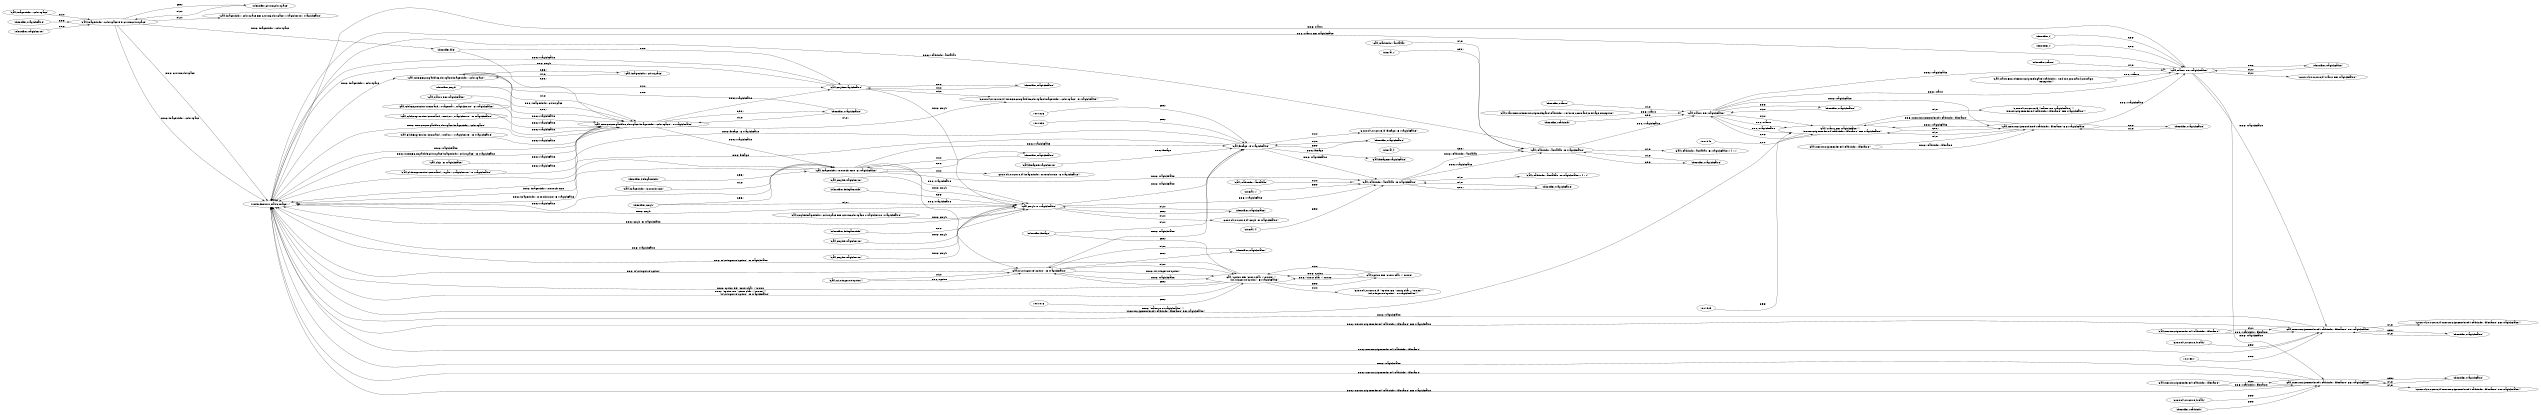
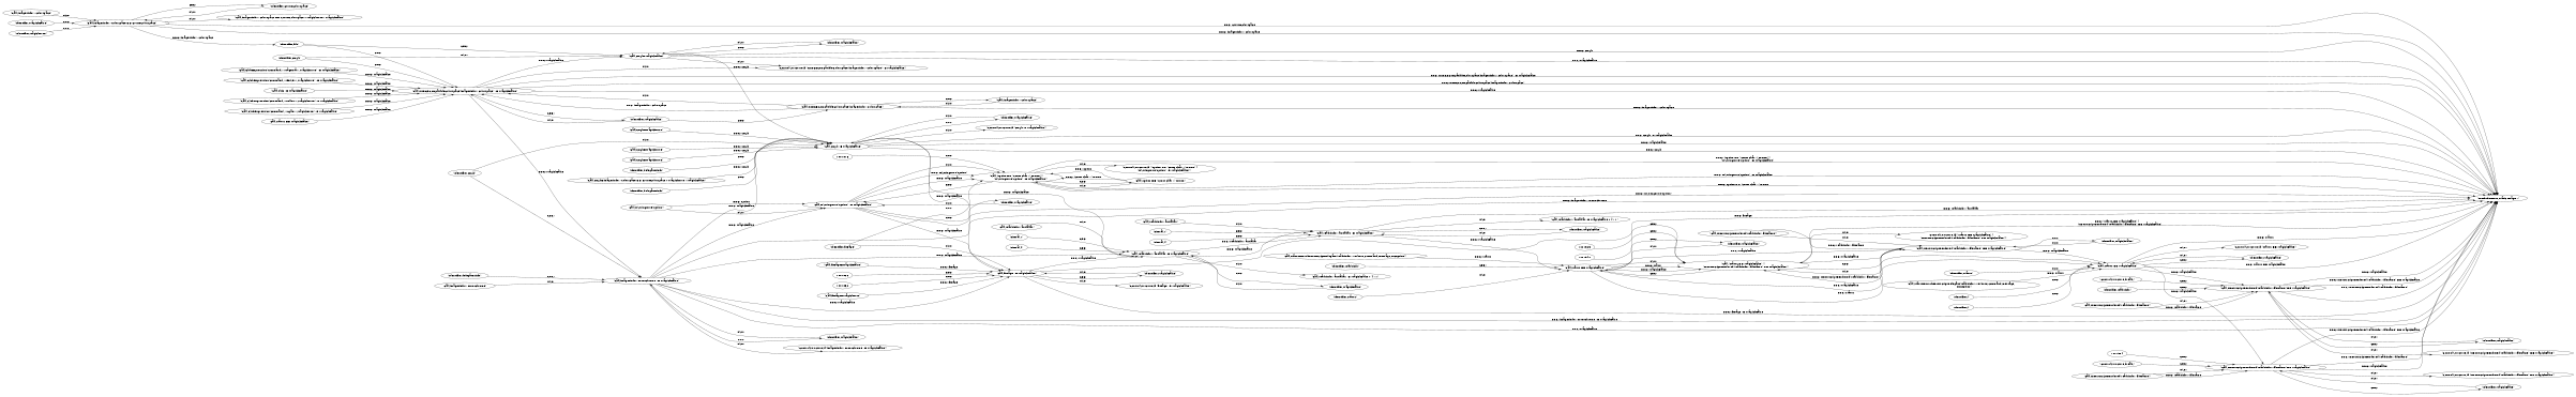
  digraph {
    rankdir=LR
    n1 [label="(Call,image_info->colorspace == CMYKColorspace)"]
    n2 [label="(Identifier,CMYKColorspace)"]
    n3 [label="(Call,image_info->colorspace == CMYKColorspace ? MagickTrue : MagickFalse)"]
    n4 [label="(MethodReturn,static Image *)"]
    n5 [label="(Identifier,file)"]
    n6 [label="(Call,IssRGBCompatibleColorspace(image_info->colorspace))"]
    n7 [label="(Call,IssRGBCompatibleColorspace(image_info->colorspace) != MagickFalse)"]
    n8 [label="(Call,image_info->colorspace)"]
    n9 [label="(Call,cmyk=MagickFalse)"]
    n10 [label="(Call,image_info->monochrome != MagickFalse)"]
    n11 [label="(ControlStructure,if (IssRGBCompatibleColorspace(image_info->colorspace) != MagickFalse))"]
    n12 [label="(Identifier,MagickFalse)"]
    n13 [label="(Call,cmyk != MagickFalse)"]
    n14 [label="(Identifier,MagickFalse)"]
    n15 [label="(Call,IsStringTrue(option) != MagickFalse)"]
    n16 [label="(Call,fitPage != MagickFalse)"]
    n17 [label="(Call,read_info->antialias != MagickFalse)"]
    n18 [label="(Identifier,MagickFalse)"]
    n19 [label="(ControlStructure,if (image_info->monochrome != MagickFalse))"]
    n20 [label="(ControlStructure,if (cmyk != MagickFalse))"]
    n21 [label="(Identifier,MagickFalse)"]
    n22 [label="(Call,(option == (const char *) NULL) ||\n          (IsStringTrue(option) != MagickFalse))"]
    n23 [label="(Identifier,MagickFalse)"]
    n24 [label="(Identifier,MagickFalse)"]
    n25 [label="(ControlStructure,if (fitPage != MagickFalse))"]
    n26 [label="(Call,read_info->antialias != MagickFalse)"]
    n27 [label="(Call,read_info->antialias != MagickFalse ? 4 : 1)"]
    n28 [label="(Identifier,MagickFalse)"]
    n29 [label="(ControlStructure,if ((option == (const char *) NULL) ||\n          (IsStringTrue(option) != MagickFalse)))"]
    n30 [label="(Call,option == (const char *) NULL)"]
    n31 [label="(Call,status == MagickFalse)"]
    n32 [label="(Call,read_info->antialias != MagickFalse ? 4 : 1)"]
    n33 [label="(Identifier,MagickFalse)"]
    n34 [label="(Call,(status == MagickFalse) ||\n      (IsPostscriptRendered(read_info->filename) == MagickFalse))"]
    n35 [label="(Call,IsPostscriptRendered(read_info->filename) == MagickFalse)"]
    n36 [label="(Call,status == MagickFalse)"]
    n37 [label="(Identifier,MagickFalse)"]
    n38 [label="(ControlStructure,if ((status == MagickFalse) ||\n      (IsPostscriptRendered(read_info->filename) == MagickFalse)))"]
    n39 [label="(Identifier,MagickFalse)"]
    n40 [label="(Call,IsPostscriptRendered(read_info->filename) == MagickFalse)"]
    n41 [label="(Call,IsPostscriptRendered(read_info->filename) == MagickFalse)"]
    n42 [label="(Identifier,MagickFalse)"]
    n43 [label="(ControlStructure,if (status == MagickFalse))"]
    n44 [label="(ControlStructure,if (IsPostscriptRendered(read_info->filename) == MagickFalse))"]
    n45 [label="(Identifier,MagickFalse)"]
    n46 [label="(Identifier,MagickFalse)"]
    n47 [label="(ControlStructure,if (IsPostscriptRendered(read_info->filename) == MagickFalse))"]
    n48 [label="(Call,fitPage=MagickTrue)"]
    n49 [label="(Call,cmyk=image_info->colorspace == CMYKColorspace ? MagickTrue : MagickFalse)"]
    n50 [label="(Call,GlobExpression(command,\"*Yellow*\",MagickTrue) != MagickFalse)"]
    n51 [label="(Identifier,cmyk)"]
    n52 [label="(Identifier,delegate_info)"]
    n53 [label="(Identifier,read_info)"]
    n54 [label="(Identifier,status)"]
    n55 [label="(Identifier,i)"]
    n56 [label="(Identifier,fitPage)"]
    n57 [label="(Call,fitPage=MagickFalse)"]
    n58 [label="(Call,IsPostscriptRendered(read_info->filename))"]
    n59 [label="(Call,image_info->colorspace)"]
    n60 [label="(Call,status == MagickFalse)"]
    n61 [label="(Call,status=InvokePostscriptDelegate(read_info->verbose,command,message,exception))"]
    n62 [label="(Call,GlobExpression(command,\"*Magenta*\",MagickTrue) != MagickFalse)"]
    n63 [label="(Call,IsPostscriptRendered(read_info->filename))"]
    n64 [label="(Call,GlobExpression(command,\"*EPSF-*\",MagickTrue) != MagickFalse)"]
    n65 [label="(Identifier,MagickFalse)"]
    n66 [label="(Identifier,i)"]
    n67 [label="(Literal,4)"]
    n68 [label="(Call,IsStringTrue(option))"]
    n69 [label="(Call,cmyk=MagickTrue)"]
    n70 [label="(ControlStructure,break;)"]
    n71 [label="(Identifier,delegate_info)"]
    n72 [label="(Identifier,cmyk)"]
    n73 [label="(Identifier,read_info)"]
    n74 [label="(Identifier,MagickTrue)"]
    n75 [label="(Literal,1)"]
    n76 [label="(Call,skip != MagickFalse)"]
    n77 [label="(Call,read_info->antialias)"]
    n78 [label="(Literal,4)"]
    n79 [label="(Literal,1)"]
    n80 [label="(Identifier,status)"]
    n81 [label="(Call,image_info->monochrome)"]
    n82 [label="(ControlStructure,break;)"]
    n83 [label="(Call,cmyk=MagickTrue)"]
    n84 [label="(Call,IsPostscriptRendered(read_info->filename))"]
    n85 [label="(Call,status=InvokePostscriptDelegate(read_info->verbose,command,message,\n        exception))"]
    n86 [label="(Call,read_info->antialias)"]
    n87 [label="(Call,GlobExpression(command,\"*Cyan*\",MagickTrue) != MagickFalse)"]
    n88 [label="(Call,cmyk=MagickTrue)"]
    n89 [label="(Identifier,delegate_info)"]
    1001816
    1001826
    1001832
    1001925
    1001940
    1001984
    n1 -> n2 [label="CFG: "]
    n1 -> n3 [label="AST: "]
    n1 -> n4 [label="DDG: CMYKColorspace"]
    n1 -> n4 [label="DDG: image_info->colorspace"]
    n1 -> n5 [label="DDG: image_info->colorspace"]
    n2 -> n1 [label="AST: "]
    n5 -> n7 [label="CFG: "]
    n5 -> n9 [label="CFG: "]
-   n4 -> n6 [label="DDG: image_info->colorspace"]
+   n6 -> n4 [label="DDG: image_info->colorspace"]
    n6 -> n7 [label="AST: "]
    n6 -> n7 [label="DDG: image_info->colorspace"]
    n6 -> n8 [label="CFG: "]
    n7 -> n4 [label="DDG: IssRGBCompatibleColorspace(image_info->colorspace) != MagickFalse"]
    n7 -> n4 [label="DDG: IssRGBCompatibleColorspace(image_info->colorspace)"]
    n7 -> n4 [label="DDG: MagickFalse"]
    n7 -> n9 [label="DDG: MagickFalse"]
    n7 -> n10 [label="DDG: MagickFalse"]
    n7 -> n11 [label="AST: "]
    n7 -> n12 [label="CFG: "]
    n8 -> n6 [label="AST: "]
    n9 -> n4 [label="DDG: cmyk"]
    n9 -> n4 [label="DDG: MagickFalse"]
    n9 -> n11 [label="AST: "]
    n9 -> n13 [label="DDG: cmyk"]
    n9 -> n14 [label="CFG: "]
    n10 -> n4 [label="DDG: image_info->monochrome != MagickFalse"]
    n10 -> n4 [label="DDG: MagickFalse"]
    n10 -> n4 [label="DDG: image_info->monochrome"]
    n10 -> n13 [label="DDG: MagickFalse"]
    n10 -> n15 [label="DDG: MagickFalse"]
    n10 -> n16 [label="DDG: MagickFalse"]
    n10 -> n17 [label="DDG: MagickFalse"]
    n10 -> n18 [label="CFG: "]
    n10 -> n19 [label="AST: "]
    n12 -> n6 [label="CFG: "]
    n12 -> n7 [label="AST: "]
    n13 -> n4 [label="DDG: cmyk != MagickFalse"]
    n13 -> n4 [label="DDG: MagickFalse"]
    n13 -> n4 [label="DDG: cmyk"]
    n13 -> n16 [label="DDG: MagickFalse"]
    n13 -> n17 [label="DDG: MagickFalse"]
    n13 -> n20 [label="AST: "]
    n13 -> n21 [label="CFG: "]
    n14 -> n9 [label="AST: "]
    n15 -> n4 [label="DDG: IsStringTrue(option)"]
    n15 -> n16 [label="DDG: MagickFalse"]
    n15 -> n22 [label="AST: "]
    n15 -> n22 [label="DDG: IsStringTrue(option)"]
    n15 -> n22 [label="DDG: MagickFalse"]
    n15 -> n23 [label="CFG: "]
    n16 -> n4 [label="DDG: fitPage != MagickFalse"]
    n16 -> n4 [label="DDG: fitPage"]
    n16 -> n17 [label="DDG: MagickFalse"]
    n16 -> n24 [label="CFG: "]
    n16 -> n25 [label="AST: "]
    n17 -> n26 [label="DDG: read_info->antialias"]
    n17 -> n26 [label="DDG: MagickFalse"]
    n17 -> n27 [label="AST: "]
    n17 -> n28 [label="CFG: "]
    n18 -> n10 [label="AST: "]
    n21 -> n13 [label="AST: "]
    n22 -> n4 [label="DDG: (option == (const char *) NULL) ||\n          (IsStringTrue(option) != MagickFalse)"]
    n22 -> n4 [label="DDG: IsStringTrue(option) != MagickFalse"]
    n22 -> n4 [label="DDG: option == (const char *) NULL"]
    n22 -> n15 [label="CFG: "]
    n22 -> n29 [label="AST: "]
    n22 -> n30 [label="CFG: "]
    n23 -> n15 [label="AST: "]
    n24 -> n16 [label="AST: "]
    n26 -> n4 [label="DDG: read_info->antialias"]
    n26 -> n31 [label="DDG: MagickFalse"]
    n26 -> n32 [label="AST: "]
    n26 -> n33 [label="CFG: "]
    n28 -> n17 [label="AST: "]
    n30 -> n22 [label="AST: "]
    n30 -> n22 [label="DDG: option"]
    n30 -> n22 [label="DDG: (const char *) NULL"]
    n31 -> n34 [label="AST: "]
    n31 -> n34 [label="DDG: status"]
    n31 -> n34 [label="DDG: MagickFalse"]
    n31 -> n35 [label="DDG: MagickFalse"]
    n31 -> n36 [label="DDG: status"]
    n31 -> n36 [label="DDG: MagickFalse"]
    n31 -> n37 [label="CFG: "]
    n33 -> n26 [label="AST: "]
    n34 -> n4 [label="DDG: (status == MagickFalse) ||\n      (IsPostscriptRendered(read_info->filename) == MagickFalse)"]
    n34 -> n31 [label="CFG: "]
    n34 -> n35 [label="CFG: "]
    n34 -> n38 [label="AST: "]
    n35 -> n34 [label="AST: "]
    n35 -> n34 [label="DDG: IsPostscriptRendered(read_info->filename)"]
    n35 -> n34 [label="DDG: MagickFalse"]
    n35 -> n36 [label="DDG: MagickFalse"]
    n35 -> n39 [label="CFG: "]
    n36 -> n4 [label="DDG: status"]
    n36 -> n4 [label="DDG: status == MagickFalse"]
    n36 -> n40 [label="DDG: MagickFalse"]
    n36 -> n41 [label="DDG: MagickFalse"]
    n36 -> n42 [label="CFG: "]
    n36 -> n43 [label="AST: "]
    n37 -> n31 [label="AST: "]
    n39 -> n35 [label="AST: "]
    n40 -> n4 [label="DDG: IsPostscriptRendered(read_info->filename)"]
    n40 -> n4 [label="DDG: MagickFalse"]
    n40 -> n4 [label="DDG: IsPostscriptRendered(read_info->filename) == MagickFalse"]
    n40 -> n44 [label="AST: "]
    n40 -> n45 [label="CFG: "]
    n41 -> n4 [label="DDG: MagickFalse"]
    n41 -> n4 [label="DDG: IsPostscriptRendered(read_info->filename) == MagickFalse"]
    n41 -> n4 [label="DDG: IsPostscriptRendered(read_info->filename)"]
    n41 -> n46 [label="CFG: "]
    n41 -> n47 [label="AST: "]
    n42 -> n36 [label="AST: "]
    n45 -> n40 [label="AST: "]
    n46 -> n41 [label="AST: "]
    n48 -> n16 [label="DDG: fitPage"]
    n49 -> n13 [label="DDG: cmyk"]
    n50 -> n7 [label="DDG: MagickFalse"]
    n51 -> n7 [label="CFG: "]
    n51 -> n9 [label="AST: "]
    n52 -> n13 [label="CFG: "]
    n53 -> n41 [label="CFG: "]
    n54 -> n31 [label="AST: "]
    n55 -> n36 [label="CFG: "]
    n56 -> n16 [label="AST: "]
    n56 -> n22 [label="CFG: "]
-   n16 -> n57 [label="DDG: fitPage"]
+   n57 -> n16 [label="DDG: fitPage"]
    n58 -> n35 [label="AST: "]
    n58 -> n35 [label="DDG: read_info->filename"]
    n59 -> n1 [label="AST: "]
    n60 -> n7 [label="DDG: MagickFalse"]
    n61 -> n31 [label="DDG: status"]
    n62 -> n7 [label="DDG: MagickFalse"]
    n63 -> n41 [label="AST: "]
    n63 -> n41 [label="DDG: read_info->filename"]
    n64 -> n7 [label="DDG: MagickFalse"]
    n65 -> n1 [label="CFG: "]
    n66 -> n36 [label="CFG: "]
    n67 -> n17 [label="CFG: "]
    n68 -> n15 [label="AST: "]
    n68 -> n15 [label="DDG: option"]
    n69 -> n13 [label="DDG: cmyk"]
    n70 -> n40 [label="CFG: "]
    n71 -> n10 [label="CFG: "]
    n72 -> n10 [label="CFG: "]
    n72 -> n13 [label="AST: "]
    n73 -> n31 [label="CFG: "]
    n74 -> n1 [label="CFG: "]
    n75 -> n26 [label="CFG: "]
    n76 -> n7 [label="DDG: MagickFalse"]
    n77 -> n17 [label="AST: "]
    n78 -> n26 [label="CFG: "]
    n79 -> n17 [label="CFG: "]
    n80 -> n36 [label="AST: "]
    n81 -> n10 [label="AST: "]
    n82 -> n41 [label="CFG: "]
    n83 -> n13 [label="DDG: cmyk"]
    n84 -> n40 [label="AST: "]
    n84 -> n40 [label="DDG: read_info->filename"]
    n85 -> n36 [label="DDG: status"]
    n86 -> n26 [label="AST: "]
    n87 -> n7 [label="DDG: MagickFalse"]
    n88 -> n13 [label="DDG: cmyk"]
    n89 -> n13 [label="CFG: "]
    1001816 -> n22 [label="CFG: "]
    1001826 -> n16 [label="CFG: "]
    1001832 -> n16 [label="CFG: "]
    1001925 -> n34 [label="CFG: "]
    1001940 -> n34 [label="CFG: "]
    1001984 -> n40 [label="CFG: "]
  }
